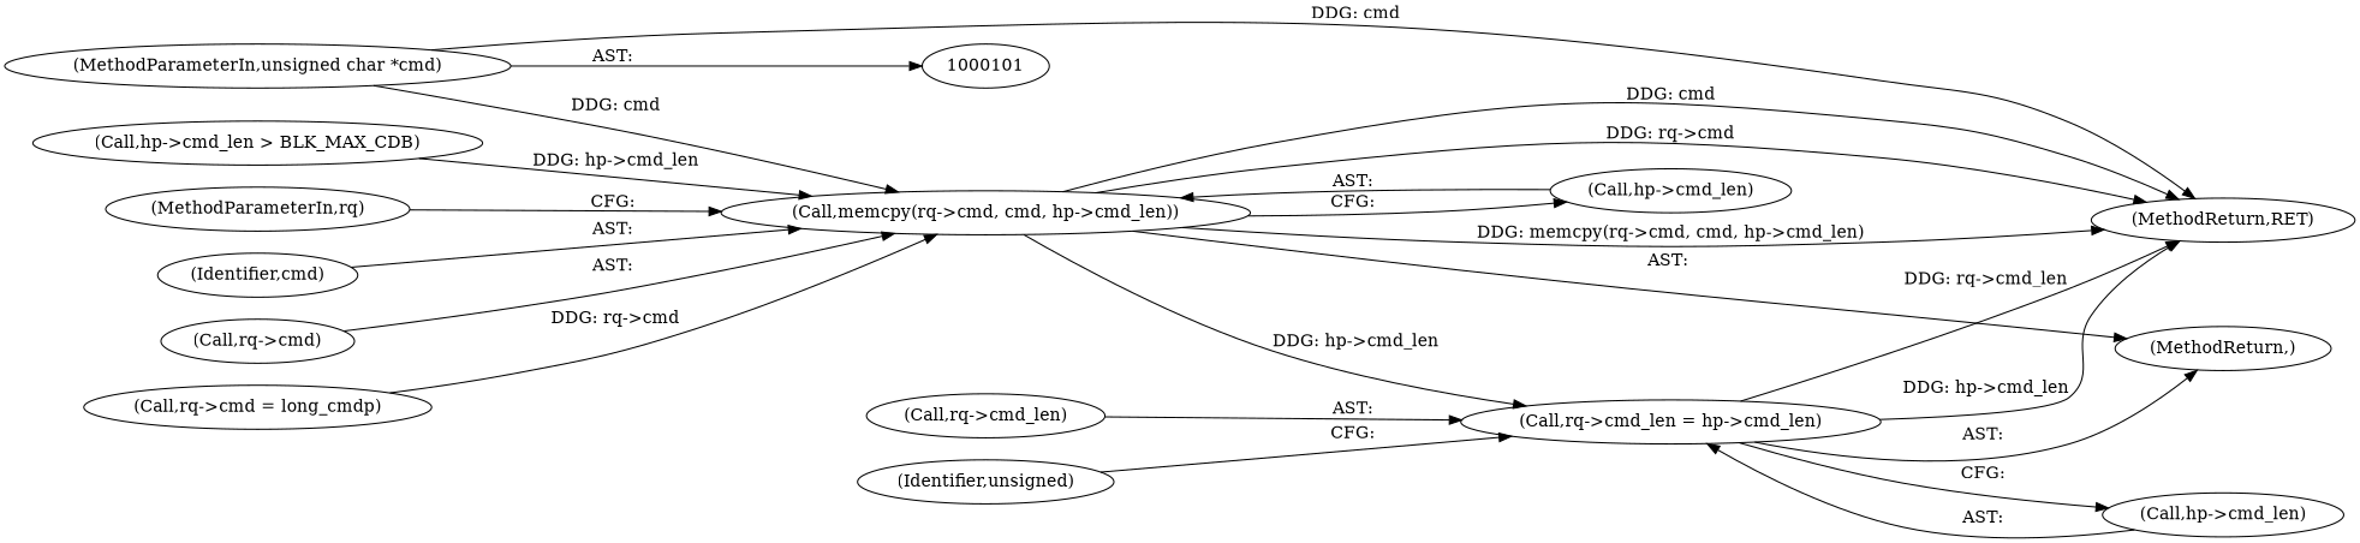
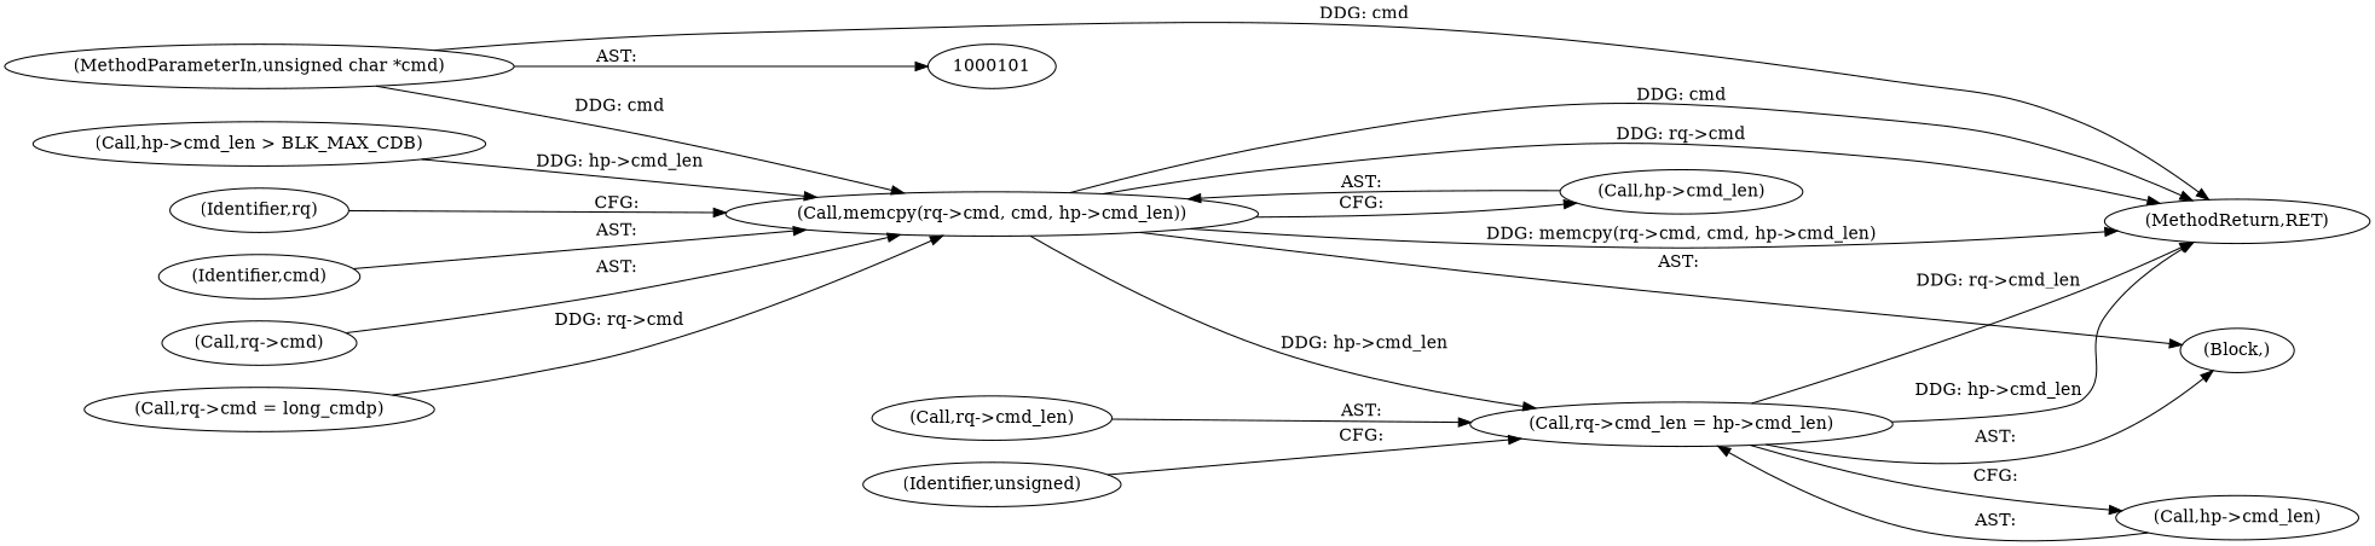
  digraph {
    rankdir=LR
    n1 [label="(MethodParameterIn,unsigned char *cmd)"]
    n2 [label="(Call,memcpy(rq->cmd, cmd, hp->cmd_len))"]
    n3 [label="(MethodReturn,RET)"]
    1000101
    n5 [label="(Call,rq->cmd_len = hp->cmd_len)"]
    n6 [label="(Call,hp->cmd_len)"]
-   n7 [label="(MethodReturn,)"]
+   n7 [label="(Block,)"]
    n8 [label="(Call,hp->cmd_len)"]
    n9 [label="(Call,rq->cmd = long_cmdp)"]
    n10 [label="(Call,hp->cmd_len > BLK_MAX_CDB)"]
-   n11 [label="(MethodParameterIn,rq)"]
+   n11 [label="(Identifier,rq)"]
    n12 [label="(Identifier,cmd)"]
    n13 [label="(Call,rq->cmd_len)"]
    n14 [label="(Identifier,unsigned)"]
    n15 [label="(Call,rq->cmd)"]
    n1 -> n2 [label="DDG: cmd"]
    n1 -> n3 [label="DDG: cmd"]
    n1 -> 1000101 [label="AST: "]
    n2 -> n3 [label="DDG: rq->cmd"]
    n2 -> n3 [label="DDG: memcpy(rq->cmd, cmd, hp->cmd_len)"]
    n2 -> n3 [label="DDG: cmd"]
    n2 -> n5 [label="DDG: hp->cmd_len"]
    n2 -> n6 [label="CFG: "]
    n2 -> n7 [label="AST: "]
    n5 -> n3 [label="DDG: hp->cmd_len"]
    n5 -> n3 [label="DDG: rq->cmd_len"]
    n5 -> n7 [label="AST: "]
    n5 -> n8 [label="CFG: "]
    n6 -> n2 [label="AST: "]
    n8 -> n5 [label="AST: "]
    n9 -> n2 [label="DDG: rq->cmd"]
    n10 -> n2 [label="DDG: hp->cmd_len"]
    n11 -> n2 [label="CFG: "]
    n12 -> n2 [label="AST: "]
    n13 -> n5 [label="AST: "]
    n14 -> n5 [label="CFG: "]
    n15 -> n2 [label="AST: "]
  }
